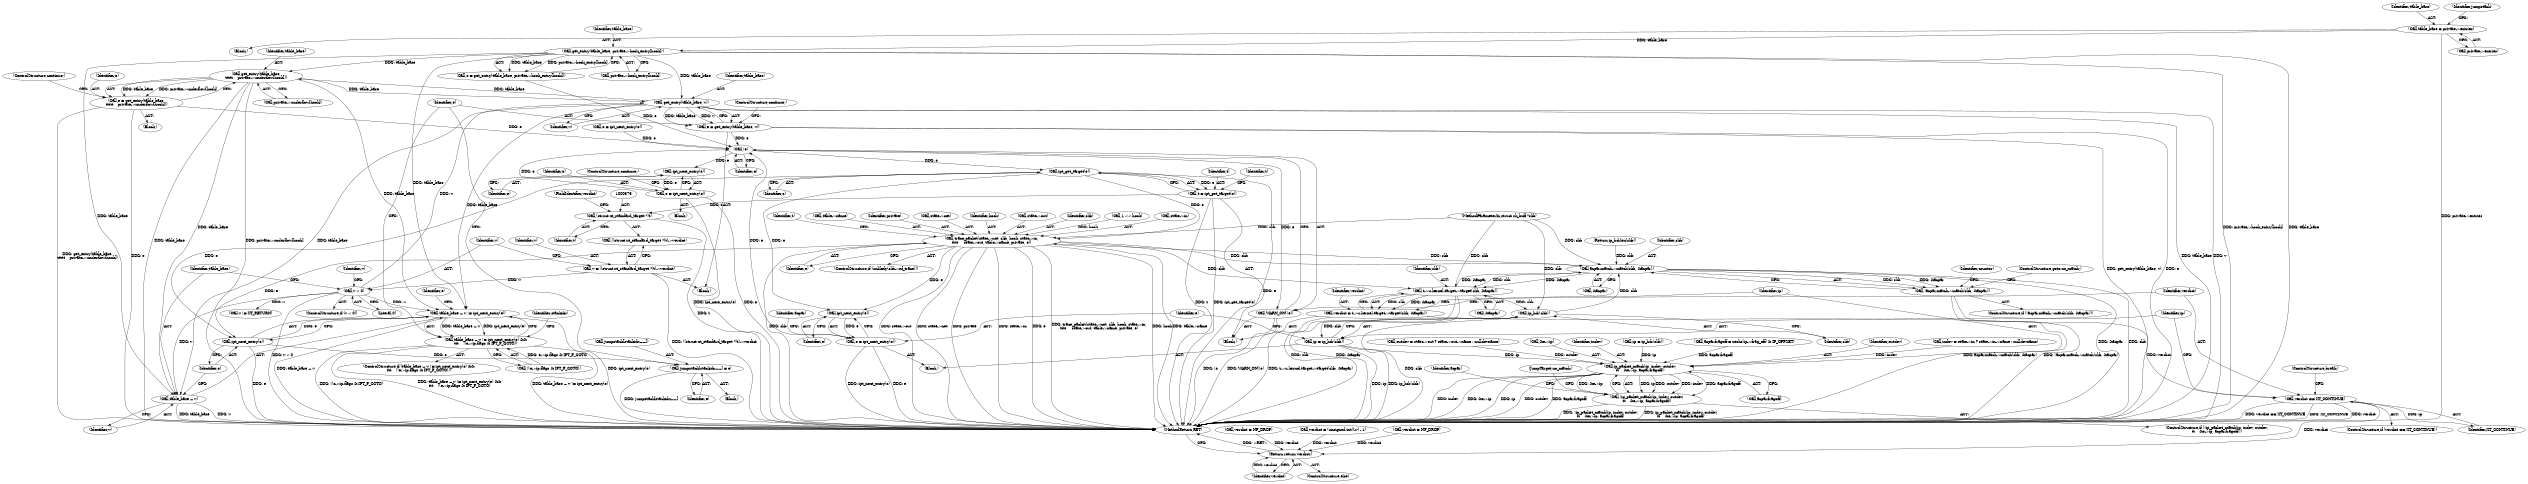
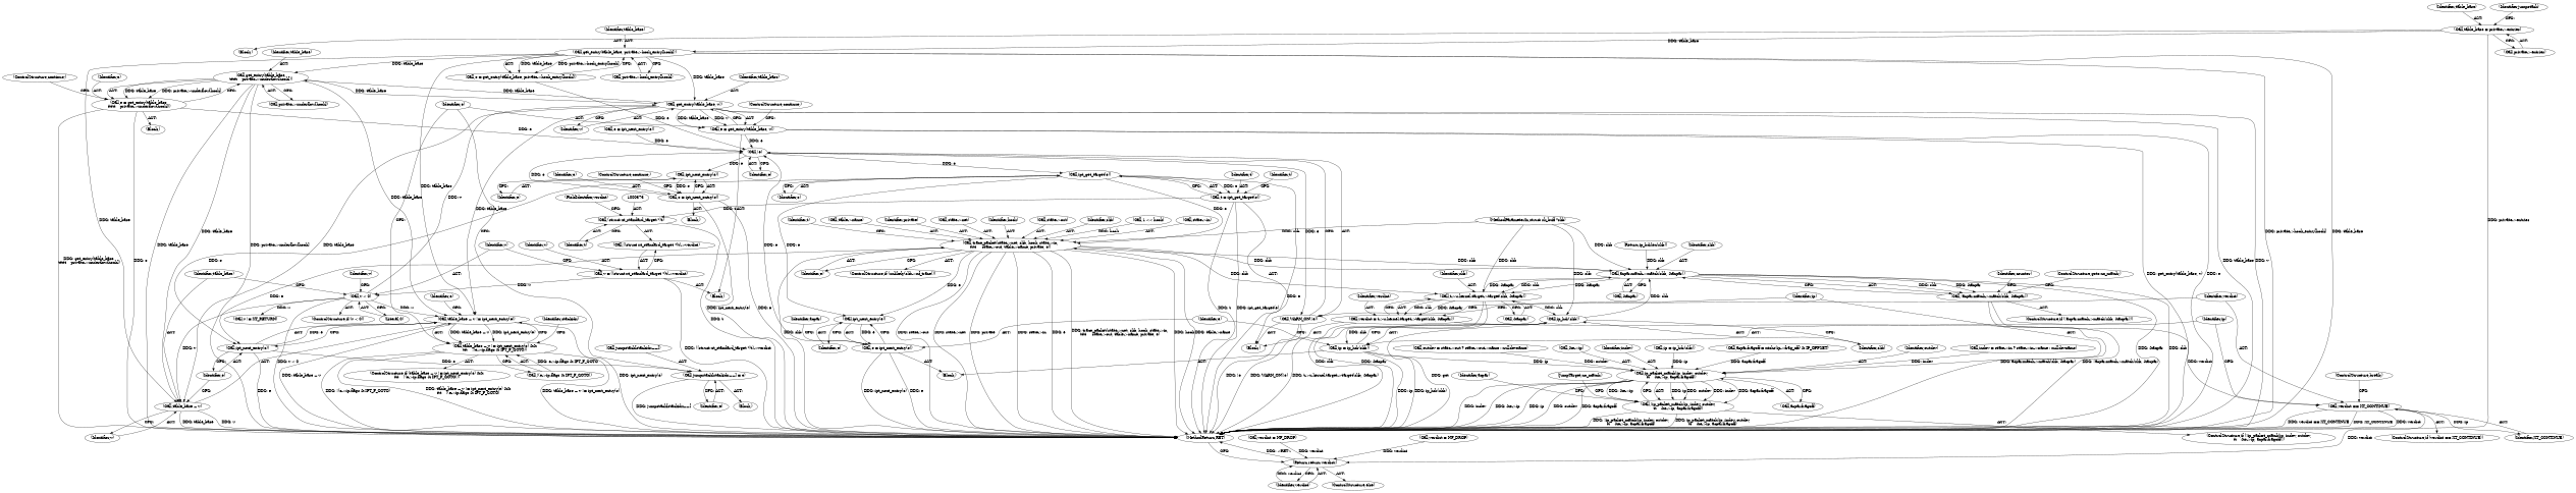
  digraph {
    n1 [label="(Call,get_entry(table_base,\n\t\t\t\t\t    private->underflow[hook]))"]
    n2 [label="(Call,get_entry(table_base, v))"]
    n3 [label="(Call,e = get_entry(table_base,\n\t\t\t\t\t    private->underflow[hook]))"]
    n4 [label="(Call,table_base + v != ipt_next_entry(e))"]
    n5 [label="(Call,table_base + v)"]
    n6 [label="(Call,private->underflow[hook])"]
    n7 [label="(MethodReturn,RET)"]
    n8 [label="(Call,e = get_entry(table_base, v))"]
    n9 [label="(Identifier,v)"]
    n10 [label="(Call,!e)"]
    n11 [label="(Block,)"]
    n12 [label="(Call,ipt_next_entry(e))"]
    n13 [label="(Call,table_base + v != ipt_next_entry(e) &&\n\t\t\t    !(e->ip.flags & IPT_F_GOTO))"]
    n14 [label="(Identifier,v)"]
    n15 [label="(Return,return verdict;)"]
    n16 [label="(Block,)"]
    n17 [label="(Call,get_entry(table_base, private->hook_entry[hook]))"]
    n18 [label="(Call,e = get_entry(table_base, private->hook_entry[hook]))"]
    n19 [label="(Call,private->hook_entry[hook])"]
    n20 [label="(Call,table_base = private->entries)"]
    n21 [label="(Block,)"]
    n22 [label="(Call,private->entries)"]
    n23 [label="(Call,v < 0)"]
    n24 [label="(ControlStructure,if (v < 0))"]
    n25 [label="(Literal,0)"]
    n26 [label="(Call,v != XT_RETURN)"]
    n27 [label="(Call,v = ((struct xt_standard_target *)t)->verdict)"]
    n28 [label="(Call,((struct xt_standard_target *)t)->verdict)"]
    n29 [label="(Call,WARN_ON(!e))"]
    n30 [label="(Call,ipt_next_entry(e))"]
    n31 [label="(Call,ipt_get_target(e))"]
    n32 [label="(Identifier,e)"]
    n33 [label="(Block,)"]
    n34 [label="(Call,e = ipt_next_entry(e))"]
    n35 [label="(Identifier,e)"]
    n36 [label="(Call,t = ipt_get_target(e))"]
    n37 [label="(Call,trace_packet(state->net, skb, hook, state->in,\n\t\t\t\t     state->out, table->name, private, e))"]
    n38 [label="(Call,ipt_next_entry(e))"]
    n39 [label="(Identifier,e)"]
    n40 [label="(Block,)"]
    n41 [label="(Call,(struct xt_standard_target *)t)"]
    n42 [label="(Call,acpar.match->match(skb, &acpar))"]
    n43 [label="(Call,t->u.kernel.target->target(skb, &acpar))"]
    n44 [label="(Identifier,e)"]
    n45 [label="(ControlStructure,if (unlikely(skb->nf_trace)))"]
    n46 [label="(Call,jumpstack[stackidx++] = e)"]
    n47 [label="(Identifier,e)"]
    n48 [label="(Call,e = ipt_next_entry(e))"]
    n49 [label="(Identifier,e)"]
    n50 [label="(Identifier,t)"]
    n51 [label="(Call,!acpar.match->match(skb, &acpar))"]
    n52 [label="(Call,&acpar)"]
    n53 [label="(Call,verdict = t->u.kernel.target->target(skb, &acpar))"]
    n54 [label="(Call,ip_hdr(skb))"]
    n55 [label="(Call,&acpar)"]
    n56 [label="(ControlStructure,if (!acpar.match->match(skb, &acpar)))"]
    n57 [label="(Call,verdict == XT_CONTINUE)"]
    n58 [label="(Call,ip = ip_hdr(skb))"]
    n59 [label="(Identifier,skb)"]
    n60 [label="(ControlStructure,if (verdict == XT_CONTINUE))"]
    n61 [label="(Identifier,XT_CONTINUE)"]
    n62 [label="(Identifier,verdict)"]
    n63 [label="(ControlStructure,else)"]
    n64 [label="(Call,ip_packet_match(ip, indev, outdev,\n\t\t    &e->ip, acpar.fragoff))"]
    n65 [label="(Block,)"]
    n66 [label="(Call,!ip_packet_match(ip, indev, outdev,\n\t\t    &e->ip, acpar.fragoff))"]
    n67 [label="(Call,acpar.fragoff)"]
    n68 [label="(ControlStructure,if (!ip_packet_match(ip, indev, outdev,\n\t\t    &e->ip, acpar.fragoff)))"]
    n69 [label="(Block,)"]
    n70 [label="(Identifier,e)"]
    n71 [label="(ControlStructure,if (table_base + v != ipt_next_entry(e) &&\n\t\t\t    !(e->ip.flags & IPT_F_GOTO)))"]
    n72 [label="(Call,!(e->ip.flags & IPT_F_GOTO))"]
    n73 [label="(Identifier,v)"]
    n74 [label="(Identifier,verdict)"]
    n75 [label="(Call,acpar.fragoff = ntohs(ip->frag_off) & IP_OFFSET)"]
    n76 [label="(Call,jumpstack[stackidx++])"]
    n77 [label="(Identifier,acpar)"]
    n78 [label="(Identifier,t)"]
    n79 [label="(Identifier,outdev)"]
    n80 [label="(Identifier,skb)"]
    n81 [label="(Identifier,stackidx)"]
    n82 [label="(Identifier,verdict)"]
    n83 [label="(Identifier,hook)"]
    n84 [label="(Call,state->out)"]
    n85 [label="(Identifier,v)"]
    n86 [label="(Call,indev = state->in ? state->in->name : nulldevname)"]
    n87 [label="(Identifier,skb)"]
    n88 [label="(Identifier,table_base)"]
    n89 [label="(JumpTarget,no_match:)"]
    n90 [label="(Identifier,acpar)"]
    n91 [label="(ControlStructure,continue;)"]
    n92 [label="(Identifier,table_base)"]
    n93 [label="(Identifier,skb)"]
    n94 [label="(Identifier,e)"]
    n95 [label="(Identifier,ip)"]
    n96 [label="(ControlStructure,continue;)"]
    n97 [label="(Call,1 << hook)"]
    n98 [label="(Identifier,counter)"]
    n99 [label="(Identifier,table_base)"]
    n100 [label="(Return,ip_hdrlen(skb))"]
    n101 [label="(Identifier,e)"]
    n102 [label="(Identifier,table_base)"]
    n103 [label="(Call,state->in)"]
    n104 [label="(Call,verdict = NF_DROP)"]
    n105 [label="(FieldIdentifier,verdict)"]
    n106 [label="(Identifier,ip)"]
    n107 [label="(Identifier,e)"]
    n108 [label="(Call,outdev = state->out ? state->out->name : nulldevname)"]
    n109 [label="(Identifier,table_base)"]
    n110 [label="(Identifier,t)"]
    n111 [label="(Identifier,t)"]
    n112 [label="(ControlStructure,goto no_match;)"]
    n113 [label="(Call,&e->ip)"]
    n114 [label="(Call,table->name)"]
    n115 [label="(Call,e = ipt_next_entry(e))"]
    n116 [label="(Identifier,indev)"]
    n117 [label="(Identifier,e)"]
    n118 [label="(Identifier,e)"]
    n119 [label="(MethodParameterIn,struct sk_buff *skb)"]
-   n120 [label="(Call,verdict = (unsigned int)(-v) - 1)"]
    n121 [label="(ControlStructure,break;)"]
    n122 [label="(Identifier,jumpstack)"]
    n123 [label="(Identifier,private)"]
    n124 [label="(Call,verdict = NF_DROP)"]
    n125 [label="(Call,state->net)"]
    n126 [label="(Call,ip = ip_hdr(skb))"]
    n127 [label="(Identifier,v)"]
    n128 [label="(ControlStructure,continue;)"]
    1000373
    n1 -> n2 [label="DDG: table_base"]
    n1 -> n3 [label="AST: "]
    n1 -> n3 [label="DDG: table_base"]
    n1 -> n3 [label="DDG: private->underflow[hook]"]
    n1 -> n4 [label="DDG: table_base"]
    n1 -> n5 [label="DDG: table_base"]
    n1 -> n6 [label="CFG: "]
    n1 -> n7 [label="DDG: private->underflow[hook]"]
    n1 -> n7 [label="DDG: table_base"]
    n2 -> n1 [label="DDG: table_base"]
    n2 -> n4 [label="DDG: table_base"]
    n2 -> n5 [label="DDG: table_base"]
    n2 -> n7 [label="DDG: v"]
    n2 -> n7 [label="DDG: table_base"]
    n2 -> n8 [label="AST: "]
    n2 -> n8 [label="DDG: table_base"]
    n2 -> n8 [label="DDG: v"]
    n2 -> n9 [label="CFG: "]
    n3 -> n1 [label="CFG: "]
    n3 -> n7 [label="DDG: e"]
    n3 -> n7 [label="DDG: get_entry(table_base,\n\t\t\t\t\t    private->underflow[hook])"]
    n3 -> n10 [label="DDG: e"]
    n3 -> n11 [label="AST: "]
    n4 -> n7 [label="DDG: ipt_next_entry(e)"]
    n4 -> n7 [label="DDG: table_base + v"]
    n4 -> n12 [label="CFG: "]
    n4 -> n13 [label="AST: "]
    n4 -> n13 [label="DDG: table_base + v"]
    n4 -> n13 [label="DDG: ipt_next_entry(e)"]
    n5 -> n4 [label="AST: "]
    n5 -> n7 [label="DDG: v"]
    n5 -> n7 [label="DDG: table_base"]
    n5 -> n14 [label="CFG: "]
    n6 -> n1 [label="AST: "]
    n7 -> n15 [label="CFG: "]
    n8 -> n2 [label="CFG: "]
    n8 -> n7 [label="DDG: get_entry(table_base, v)"]
    n8 -> n7 [label="DDG: e"]
    n8 -> n10 [label="DDG: e"]
    n8 -> n16 [label="AST: "]
    n9 -> n2 [label="AST: "]
    n10 -> n29 [label="AST: "]
    n10 -> n29 [label="DDG: e"]
    n10 -> n30 [label="DDG: e"]
    n10 -> n31 [label="DDG: e"]
    n10 -> n32 [label="CFG: "]
    n12 -> n4 [label="AST: "]
    n12 -> n4 [label="DDG: e"]
    n12 -> n7 [label="DDG: e"]
    n12 -> n46 [label="DDG: e"]
    n12 -> n47 [label="CFG: "]
    n13 -> n4 [label="CFG: "]
    n13 -> n7 [label="DDG: table_base + v != ipt_next_entry(e) &&\n\t\t\t    !(e->ip.flags & IPT_F_GOTO)"]
    n13 -> n7 [label="DDG: table_base + v != ipt_next_entry(e)"]
    n13 -> n7 [label="DDG: !(e->ip.flags & IPT_F_GOTO)"]
    n13 -> n71 [label="AST: "]
    n13 -> n72 [label="CFG: "]
    n14 -> n5 [label="AST: "]
    n15 -> n7 [label="DDG: <RET>"]
    n15 -> n62 [label="CFG: "]
    n15 -> n63 [label="AST: "]
    n17 -> n1 [label="DDG: table_base"]
    n17 -> n2 [label="DDG: table_base"]
    n17 -> n4 [label="DDG: table_base"]
    n17 -> n5 [label="DDG: table_base"]
    n17 -> n7 [label="DDG: private->hook_entry[hook]"]
    n17 -> n7 [label="DDG: table_base"]
    n17 -> n18 [label="AST: "]
    n17 -> n18 [label="DDG: table_base"]
    n17 -> n18 [label="DDG: private->hook_entry[hook]"]
    n17 -> n19 [label="CFG: "]
    n18 -> n10 [label="DDG: e"]
    n18 -> n17 [label="CFG: "]
    n19 -> n17 [label="AST: "]
    n20 -> n7 [label="DDG: private->entries"]
    n20 -> n17 [label="DDG: table_base"]
    n20 -> n21 [label="AST: "]
    n20 -> n22 [label="CFG: "]
    n22 -> n20 [label="AST: "]
    n23 -> n2 [label="DDG: v"]
    n23 -> n4 [label="DDG: v"]
    n23 -> n5 [label="DDG: v"]
    n23 -> n7 [label="DDG: v < 0"]
    n23 -> n24 [label="AST: "]
    n23 -> n25 [label="CFG: "]
    n23 -> n26 [label="DDG: v"]
    n25 -> n23 [label="AST: "]
    n27 -> n7 [label="DDG: ((struct xt_standard_target *)t)->verdict"]
    n27 -> n16 [label="AST: "]
    n27 -> n23 [label="DDG: v"]
    n27 -> n28 [label="CFG: "]
    n28 -> n27 [label="AST: "]
    n29 -> n7 [label="DDG: !e"]
    n29 -> n7 [label="DDG: WARN_ON(!e)"]
    n29 -> n10 [label="CFG: "]
    n29 -> n33 [label="AST: "]
    n30 -> n34 [label="AST: "]
    n30 -> n34 [label="DDG: e"]
    n30 -> n35 [label="CFG: "]
    n31 -> n7 [label="DDG: e"]
    n31 -> n12 [label="DDG: e"]
    n31 -> n36 [label="AST: "]
    n31 -> n36 [label="DDG: e"]
    n31 -> n37 [label="DDG: e"]
    n31 -> n38 [label="DDG: e"]
    n31 -> n39 [label="CFG: "]
    n32 -> n10 [label="AST: "]
    n34 -> n7 [label="DDG: ipt_next_entry(e)"]
    n34 -> n7 [label="DDG: e"]
    n34 -> n10 [label="DDG: e"]
    n34 -> n30 [label="CFG: "]
    n34 -> n40 [label="AST: "]
    n35 -> n30 [label="AST: "]
    n36 -> n7 [label="DDG: t"]
    n36 -> n7 [label="DDG: ipt_get_target(e)"]
    n36 -> n31 [label="CFG: "]
    n36 -> n33 [label="AST: "]
    n36 -> n41 [label="DDG: t"]
    n37 -> n7 [label="DDG: trace_packet(state->net, skb, hook, state->in,\n\t\t\t\t     state->out, table->name, private, e)"]
    n37 -> n7 [label="DDG: hook"]
    n37 -> n7 [label="DDG: table->name"]
    n37 -> n7 [label="DDG: skb"]
    n37 -> n7 [label="DDG: state->out"]
    n37 -> n7 [label="DDG: state->net"]
    n37 -> n7 [label="DDG: private"]
    n37 -> n7 [label="DDG: state->in"]
    n37 -> n7 [label="DDG: e"]
    n37 -> n12 [label="DDG: e"]
    n37 -> n38 [label="DDG: e"]
    n37 -> n42 [label="DDG: skb"]
    n37 -> n43 [label="DDG: skb"]
    n37 -> n44 [label="CFG: "]
    n37 -> n45 [label="AST: "]
    n38 -> n48 [label="AST: "]
    n38 -> n48 [label="DDG: e"]
    n38 -> n49 [label="CFG: "]
    n39 -> n31 [label="AST: "]
    n41 -> n7 [label="DDG: t"]
    n41 -> n28 [label="AST: "]
    n41 -> n50 [label="CFG: "]
    n42 -> n7 [label="DDG: &acpar"]
    n42 -> n7 [label="DDG: skb"]
    n42 -> n37 [label="DDG: skb"]
    n42 -> n43 [label="DDG: skb"]
    n42 -> n43 [label="DDG: &acpar"]
    n42 -> n51 [label="AST: "]
    n42 -> n51 [label="DDG: skb"]
    n42 -> n51 [label="DDG: &acpar"]
    n42 -> n52 [label="CFG: "]
    n43 -> n7 [label="DDG: &acpar"]
    n43 -> n7 [label="DDG: skb"]
    n43 -> n42 [label="DDG: &acpar"]
    n43 -> n53 [label="AST: "]
    n43 -> n53 [label="DDG: skb"]
    n43 -> n53 [label="DDG: &acpar"]
    n43 -> n54 [label="DDG: skb"]
    n43 -> n55 [label="CFG: "]
    n44 -> n37 [label="AST: "]
    n46 -> n7 [label="DDG: jumpstack[stackidx++]"]
    n46 -> n69 [label="AST: "]
    n46 -> n70 [label="CFG: "]
    n47 -> n5 [label="CFG: "]
    n47 -> n12 [label="AST: "]
    n48 -> n7 [label="DDG: ipt_next_entry(e)"]
    n48 -> n7 [label="DDG: e"]
    n48 -> n10 [label="DDG: e"]
    n48 -> n38 [label="CFG: "]
    n48 -> n65 [label="AST: "]
    n49 -> n38 [label="AST: "]
    n50 -> n41 [label="AST: "]
    n51 -> n7 [label="DDG: !acpar.match->match(skb, &acpar)"]
    n51 -> n7 [label="DDG: acpar.match->match(skb, &acpar)"]
    n51 -> n42 [label="CFG: "]
    n51 -> n56 [label="AST: "]
    n52 -> n42 [label="AST: "]
    n53 -> n7 [label="DDG: t->u.kernel.target->target(skb, &acpar)"]
    n53 -> n33 [label="AST: "]
    n53 -> n43 [label="CFG: "]
    n53 -> n57 [label="DDG: verdict"]
-   n54 -> n7 [label="DDG: skb"]
+   n54 -> n7 [label="DDG: get"]
    n54 -> n42 [label="DDG: skb"]
    n54 -> n58 [label="AST: "]
    n54 -> n58 [label="DDG: skb"]
    n54 -> n59 [label="CFG: "]
    n55 -> n43 [label="AST: "]
    n57 -> n7 [label="DDG: verdict"]
    n57 -> n7 [label="DDG: verdict == XT_CONTINUE"]
    n57 -> n7 [label="DDG: XT_CONTINUE"]
    n57 -> n15 [label="DDG: verdict"]
    n57 -> n60 [label="AST: "]
    n57 -> n61 [label="DDG: ip"]
    n58 -> n7 [label="DDG: ip_hdr(skb)"]
    n58 -> n7 [label="DDG: ip"]
    n58 -> n54 [label="CFG: "]
    n58 -> n64 [label="DDG: ip"]
    n58 -> n65 [label="AST: "]
    n59 -> n54 [label="AST: "]
    n61 -> n57 [label="AST: "]
    n62 -> n15 [label="AST: "]
    n62 -> n15 [label="DDG: verdict"]
    n64 -> n7 [label="DDG: indev"]
    n64 -> n7 [label="DDG: &e->ip"]
    n64 -> n7 [label="DDG: ip"]
    n64 -> n7 [label="DDG: outdev"]
    n64 -> n7 [label="DDG: acpar.fragoff"]
    n64 -> n66 [label="AST: "]
    n64 -> n66 [label="DDG: ip"]
    n64 -> n66 [label="DDG: outdev"]
    n64 -> n66 [label="DDG: indev"]
    n64 -> n66 [label="DDG: acpar.fragoff"]
    n64 -> n66 [label="DDG: &e->ip"]
    n64 -> n67 [label="CFG: "]
    n66 -> n7 [label="DDG: ip_packet_match(ip, indev, outdev,\n\t\t    &e->ip, acpar.fragoff)"]
    n66 -> n7 [label="DDG: !ip_packet_match(ip, indev, outdev,\n\t\t    &e->ip, acpar.fragoff)"]
    n66 -> n64 [label="CFG: "]
    n66 -> n68 [label="AST: "]
    n67 -> n64 [label="AST: "]
    n70 -> n46 [label="AST: "]
    n72 -> n13 [label="AST: "]
    n72 -> n13 [label="DDG: e->ip.flags & IPT_F_GOTO"]
    n73 -> n23 [label="CFG: "]
    n74 -> n53 [label="AST: "]
    n75 -> n64 [label="DDG: acpar.fragoff"]
    n76 -> n46 [label="AST: "]
    n77 -> n66 [label="CFG: "]
    n78 -> n36 [label="AST: "]
    n79 -> n64 [label="AST: "]
    n80 -> n43 [label="AST: "]
    n81 -> n13 [label="CFG: "]
    n82 -> n53 [label="CFG: "]
    n82 -> n57 [label="AST: "]
    n83 -> n37 [label="AST: "]
    n84 -> n37 [label="AST: "]
    n85 -> n27 [label="AST: "]
    n86 -> n64 [label="DDG: indev"]
    n87 -> n37 [label="AST: "]
    n88 -> n20 [label="AST: "]
    n89 -> n66 [label="CFG: "]
    n90 -> n48 [label="CFG: "]
    n91 -> n34 [label="CFG: "]
    n92 -> n1 [label="AST: "]
    n93 -> n42 [label="AST: "]
    n94 -> n4 [label="CFG: "]
    n95 -> n29 [label="CFG: "]
    n95 -> n64 [label="AST: "]
    n96 -> n8 [label="CFG: "]
    n97 -> n37 [label="DDG: hook"]
    n98 -> n51 [label="CFG: "]
    n99 -> n17 [label="AST: "]
    n100 -> n42 [label="DDG: skb"]
    n101 -> n34 [label="AST: "]
    n102 -> n2 [label="AST: "]
    n103 -> n37 [label="AST: "]
    n104 -> n15 [label="DDG: verdict"]
    n105 -> n41 [label="CFG: "]
    n106 -> n57 [label="CFG: "]
    n106 -> n58 [label="AST: "]
    n107 -> n8 [label="AST: "]
    n107 -> n13 [label="CFG: "]
    n107 -> n46 [label="CFG: "]
    n108 -> n64 [label="DDG: outdev"]
    n109 -> n5 [label="AST: "]
    n109 -> n23 [label="CFG: "]
    n110 -> n36 [label="CFG: "]
    n111 -> n37 [label="CFG: "]
    n112 -> n51 [label="CFG: "]
    n113 -> n64 [label="AST: "]
    n114 -> n37 [label="AST: "]
    n115 -> n10 [label="DDG: e"]
    n116 -> n64 [label="AST: "]
    n117 -> n48 [label="AST: "]
    n117 -> n58 [label="CFG: "]
    n118 -> n3 [label="AST: "]
    n119 -> n37 [label="DDG: skb"]
    n119 -> n42 [label="DDG: skb"]
    n119 -> n43 [label="DDG: skb"]
    n119 -> n54 [label="DDG: skb"]
-   n120 -> n15 [label="DDG: verdict"]
    n121 -> n57 [label="CFG: "]
    n122 -> n20 [label="CFG: "]
    n123 -> n37 [label="AST: "]
    n124 -> n15 [label="DDG: verdict"]
    n125 -> n37 [label="AST: "]
    n126 -> n64 [label="DDG: ip"]
    n127 -> n23 [label="AST: "]
    n127 -> n27 [label="CFG: "]
    n128 -> n3 [label="CFG: "]
    1000373 -> n41 [label="AST: "]
  }
